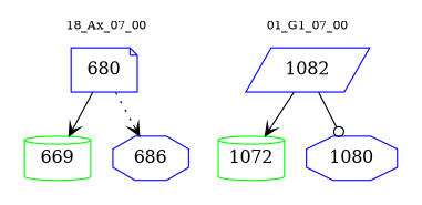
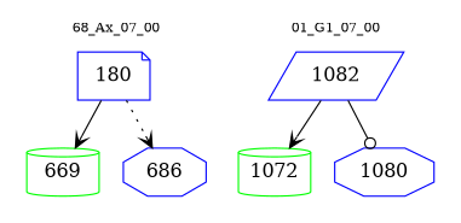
  digraph {
    node [color=blue shape=cylinder]
    edge [arrowhead=vee color=black style=solid]
-   n1 [label=680 shape=note]
+   n1 [label=180 shape=note]
    n2 [color=green label=669]
    n3 [label=686 shape=octagon]
    n4 [label=1082 shape=parallelogram]
    n5 [color=green label=1072]
    n6 [label=1080 shape=octagon]
    subgraph cluster_1 {
      color=white
      fontsize=10
-     label="18_Ax_07_00"
+     label="68_Ax_07_00"
      n1
      n2
      n3
    }
    subgraph cluster_2 {
      color=white
      fontsize=10
      label="01_G1_07_00"
      n4
      n5
      n6
    }
    n1 -> n2
    n1 -> n3 [style=dotted]
    n4 -> n5
    n4 -> n6 [arrowhead=odot]
  }
